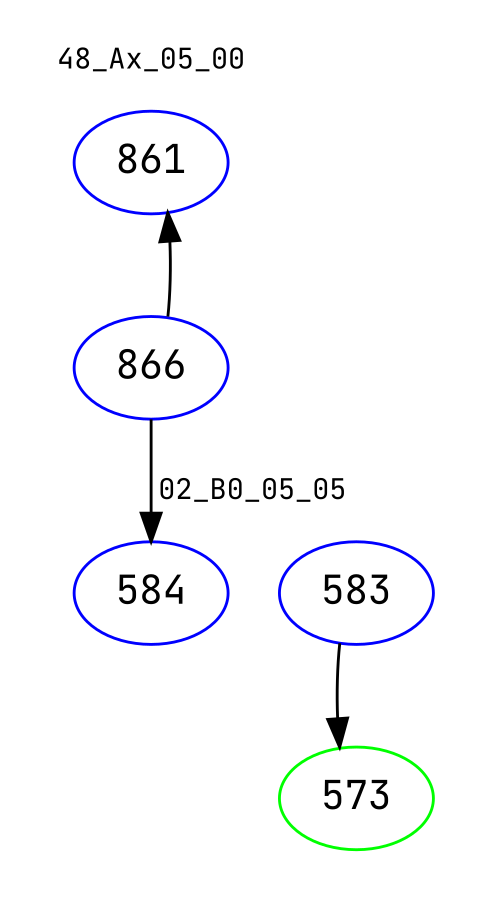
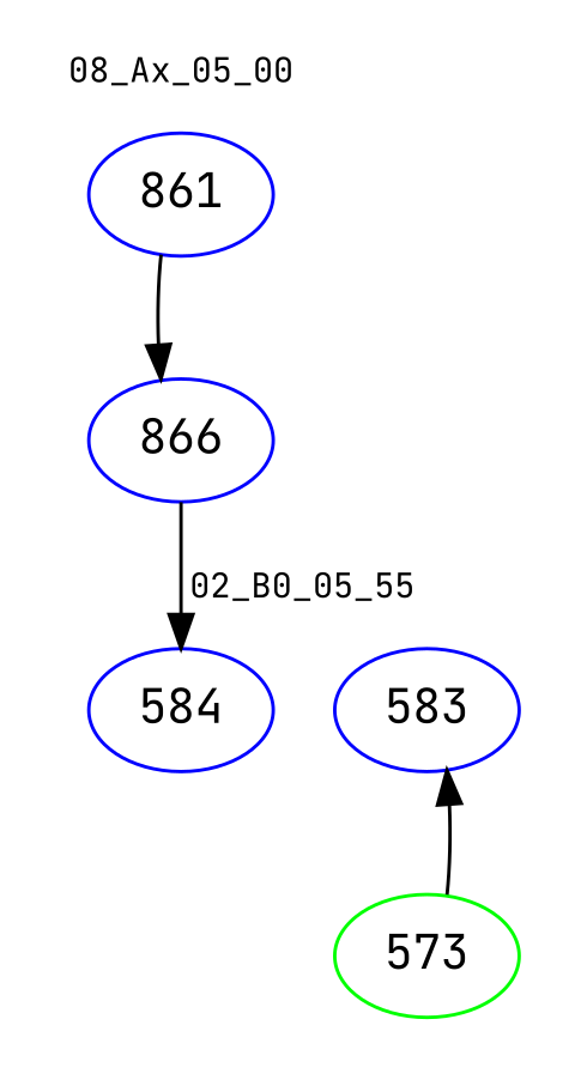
  digraph {
    fontname="JetBrains Mono"
    node [color=blue fontname="JetBrains Mono"]
    edge [color=black fontname="JetBrains Mono"]
    n1 [label=861]
    n2 [label=866]
    n3 [label=583]
    n4 [color=green label=573]
    n5 [label=584]
    subgraph cluster_1 {
      color=white
      fontsize=10
-     label="48_Ax_05_00"
+     label="08_Ax_05_00"
      n1
      n2
    }
    subgraph cluster_2 {
      color=white
      fontsize=10
-     label="02_B0_05_05"
+     label="02_B0_05_55"
      n3
      n4
      n5
    }
-   n2 -> n1
+   n1 -> n2
    n2 -> n5
-   n3 -> n4
+   n4 -> n3
  }
